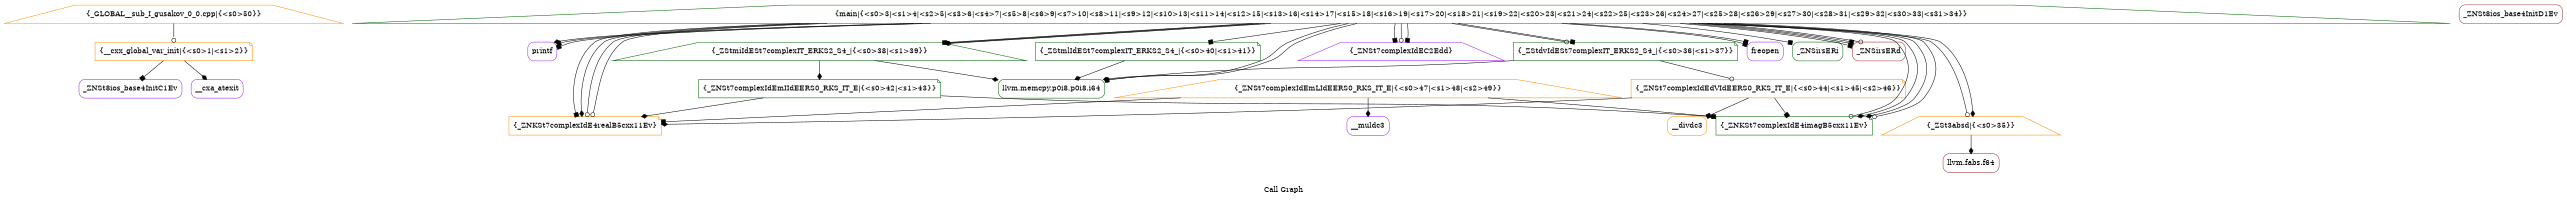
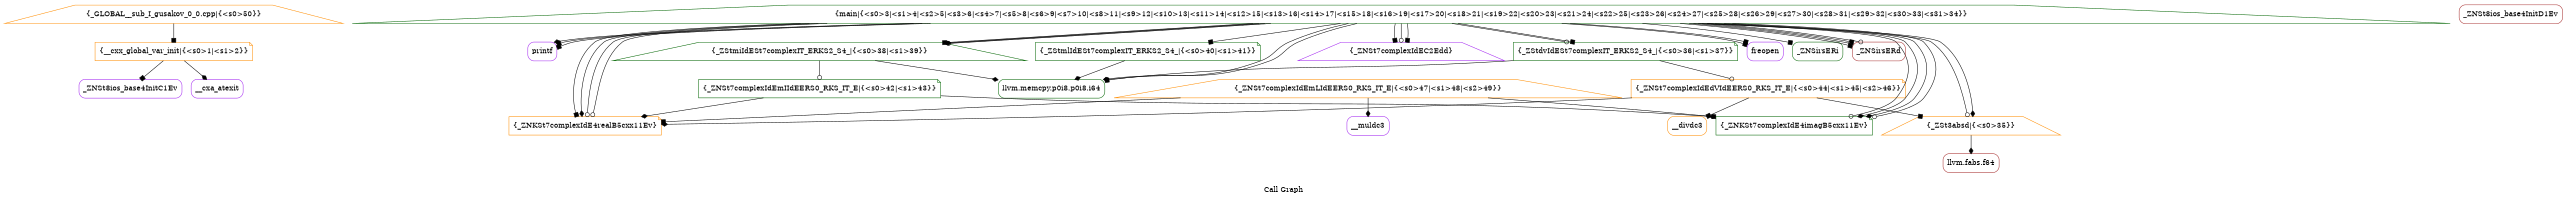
  digraph {
    label="Call Graph"
    node [color=darkgreen shape=Mrecord]
    edge [arrowhead=box color=black tailport=s0]
    n1 [color=darkorange label="{__cxx_global_var_init|{<s0>1|<s1>2}}" shape=note]
    n2 [color=purple label="{_ZNSt8ios_base4InitC1Ev}"]
    n3 [color=purple label="{__cxa_atexit}"]
    n4 [color=purple label="{printf}"]
    n5 [label="{_ZStdvIdESt7complexIT_ERKS2_S4_|{<s0>36|<s1>37}}" shape=note]
    n6 [label="{llvm.memcpy.p0i8.p0i8.i64}"]
    n7 [color=darkorange label="{_ZNSt7complexIdEdVIdEERS0_RKS_IT_E|{<s0>44|<s1>45|<s2>46}}" shape=note]
    n8 [color=darkorange label="{_ZNKSt7complexIdE4realB5cxx11Ev}" shape=note]
    n9 [label="{_ZNKSt7complexIdE4imagB5cxx11Ev}" shape=note]
    n10 [color=darkorange label="{__divdc3}"]
    n11 [color=darkorange label="{_ZNSt7complexIdEmLIdEERS0_RKS_IT_E|{<s0>47|<s1>48|<s2>49}}" shape=trapezium]
    n12 [color=purple label="{__muldc3}"]
    n13 [color=brown label="{_ZNSt8ios_base4InitD1Ev}"]
    n14 [color=purple label="{_ZNSt7complexIdEC2Edd}" shape=trapezium]
    n15 [label="{_ZStmlIdESt7complexIT_ERKS2_S4_|{<s0>40|<s1>41}}" shape=note]
    n16 [color=darkorange label="{_GLOBAL__sub_I_gusakov_0_0.cpp|{<s0>50}}" shape=trapezium]
    n17 [label="{main|{<s0>3|<s1>4|<s2>5|<s3>6|<s4>7|<s5>8|<s6>9|<s7>10|<s8>11|<s9>12|<s10>13|<s11>14|<s12>15|<s13>16|<s14>17|<s15>18|<s16>19|<s17>20|<s18>21|<s19>22|<s20>23|<s21>24|<s22>25|<s23>26|<s24>27|<s25>28|<s26>29|<s27>30|<s28>31|<s29>32|<s30>33|<s31>34}}" shape=trapezium]
    n18 [color=purple label="{freopen}"]
    n19 [label="{_ZNSirsERi}"]
    n20 [color=brown label="{_ZNSirsERd}"]
    n21 [color=darkorange label="{_ZSt3absd|{<s0>35}}" shape=trapezium]
    n22 [label="{_ZStmiIdESt7complexIT_ERKS2_S4_|{<s0>38|<s1>39}}" shape=trapezium]
    n23 [color=brown label="{llvm.fabs.f64}"]
    n24 [label="{_ZNSt7complexIdEmIIdEERS0_RKS_IT_E|{<s0>42|<s1>43}}" shape=note]
    n1 -> n2
    n1 -> n3 [arrowhead=diamond tailport=s1]
    n5 -> n6 [arrowhead=odot]
    n5 -> n7 [arrowhead=odot tailport=s1]
    n7 -> n8 [arrowhead=diamond]
-   n7 -> n9 [tailport=s1]
+   n7 -> n21 [tailport=s1]
    n7 -> n10 [tailport=s2]
    n11 -> n8
    n11 -> n9 [arrowhead=diamond tailport=s1]
    n11 -> n12 [arrowhead=diamond tailport=s2]
    n15 -> n6 [arrowhead=diamond]
-   n16 -> n1 [arrowhead=odot]
+   n16 -> n1
    n17 -> n4 [arrowhead=diamond tailport=s3]
    n17 -> n4 [tailport=s20]
    n17 -> n4 [tailport=s31]
    n17 -> n5 [arrowhead=odot tailport=s23]
    n17 -> n5 [tailport=s28]
    n17 -> n6 [arrowhead=diamond tailport=s7]
    n17 -> n6 [tailport=s11]
    n17 -> n8 [tailport=s12]
    n17 -> n8 [arrowhead=diamond tailport=s13]
    n17 -> n8 [arrowhead=odot tailport=s18]
    n17 -> n8 [arrowhead=odot tailport=s29]
    n17 -> n9 [arrowhead=odot tailport=s15]
    n17 -> n9 [arrowhead=diamond tailport=s16]
    n17 -> n9 [arrowhead=diamond tailport=s19]
    n17 -> n9 [arrowhead=odot tailport=s30]
    n17 -> n14 [tailport=s6]
    n17 -> n14 [arrowhead=odot tailport=s10]
    n17 -> n14 [tailport=s26]
    n17 -> n15 [tailport=s24]
    n17 -> n18
    n17 -> n18 [tailport=s1]
    n17 -> n19 [tailport=s2]
    n17 -> n20 [tailport=s4]
    n17 -> n20 [arrowhead=odot tailport=s5]
    n17 -> n20 [tailport=s8]
    n17 -> n20 [arrowhead=odot tailport=s9]
    n17 -> n21 [arrowhead=odot tailport=s14]
    n17 -> n21 [arrowhead=diamond tailport=s17]
    n17 -> n22 [tailport=s21]
    n17 -> n22 [arrowhead=diamond tailport=s22]
    n17 -> n22 [arrowhead=diamond tailport=s25]
    n17 -> n22 [arrowhead=odot tailport=s27]
    n21 -> n23 [arrowhead=diamond]
    n22 -> n6 [arrowhead=diamond]
-   n22 -> n24 [arrowhead=diamond tailport=s1]
+   n22 -> n24 [arrowhead=odot tailport=s1]
    n24 -> n8 [arrowhead=diamond]
    n24 -> n9 [tailport=s1]
  }
